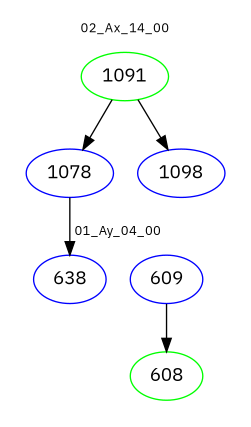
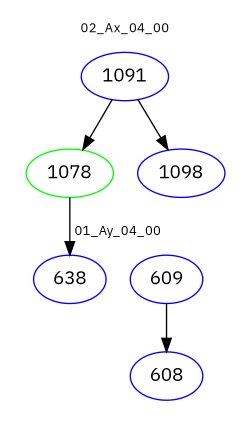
  digraph {
    fontname="IBM Plex Sans"
    node [color=blue fontname="IBM Plex Sans"]
    edge [color=black fontname="IBM Plex Sans"]
    n1 [label=609]
-   n2 [color=green label=608]
+   n2 [label=608]
    n3 [label=638]
-   n4 [color=green label=1091]
-   n5 [label=1078]
+   n4 [label=1091]
+   n5 [color=green label=1078]
    n6 [label=1098]
    subgraph cluster_1 {
      color=white
      fontsize=10
      label="01_Ay_04_00"
      n1
      n2
      n3
    }
    subgraph cluster_2 {
      color=white
      fontsize=10
-     label="02_Ax_14_00"
+     label="02_Ax_04_00"
      n4
      n5
      n6
    }
    n1 -> n2
    n4 -> n5
    n4 -> n6
    n5 -> n3
  }
